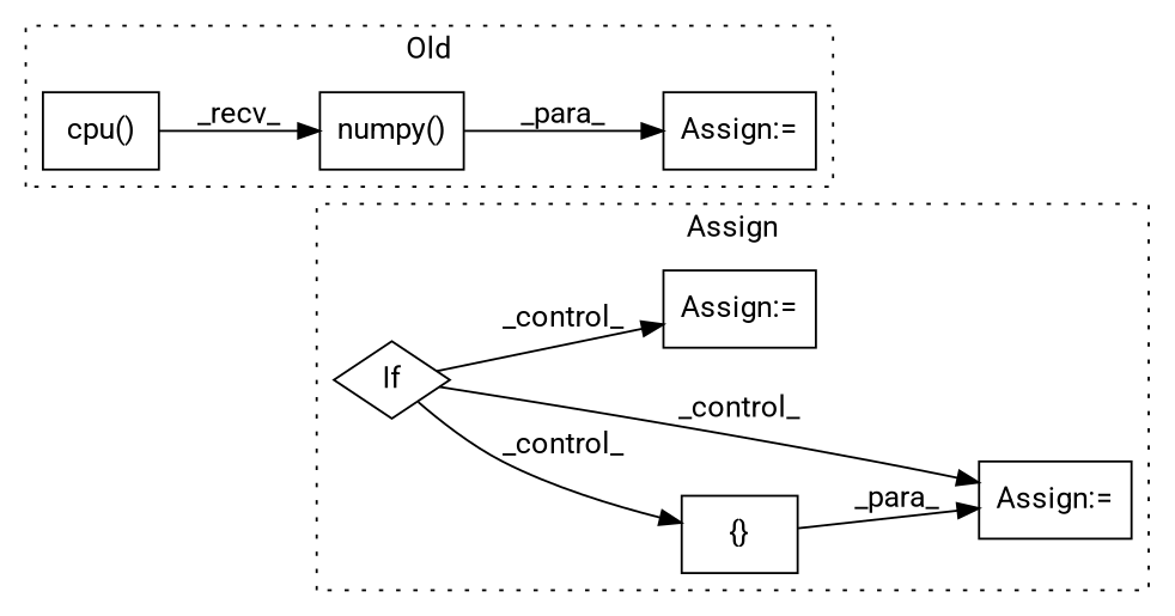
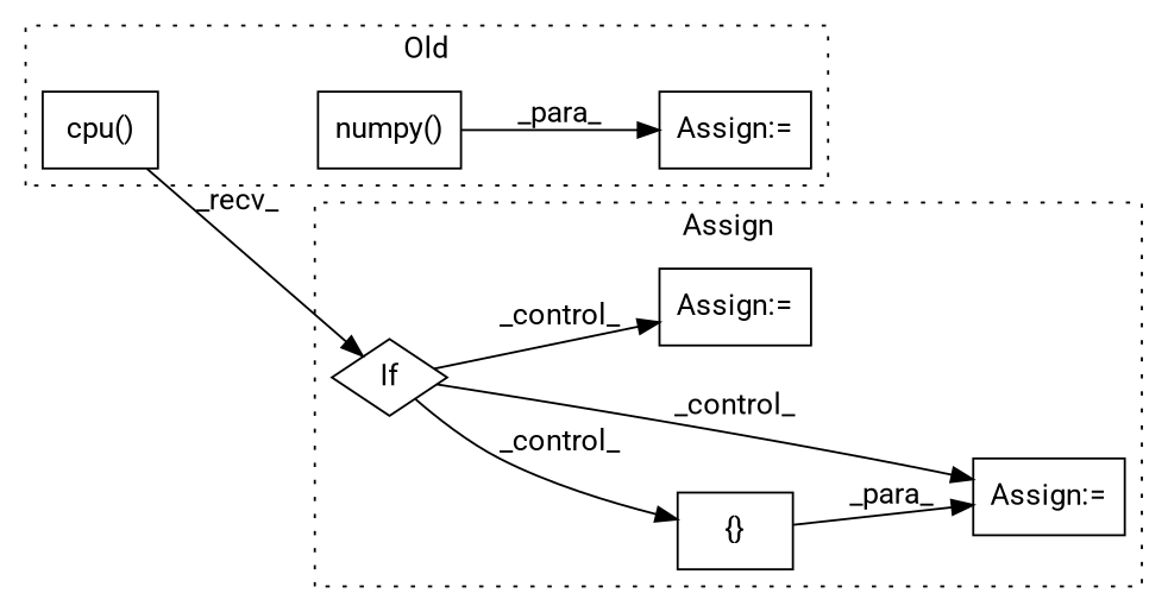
  digraph {
    fontname=Roboto
    rankdir=LR
    node [a=68 fontname=Roboto l=3 s=4769 shape=box]
    edge [fontname=Roboto]
    n1 [a=75 l=24 label="cpu()"]
    n2 [a=75 l=32 label="numpy()"]
    n3 [label="Assign:=" s=4766]
    n4 [a=59 l="1,0" label="{}" s="5295,5307"]
    n5 [label="Assign:=" s=5277]
    n6 [a=96 label=If s=4860 shape=diamond]
    n7 [label="Assign:=" s=4983]
    subgraph cluster_1 {
      label=Old
      style=dotted
      n1
      n2
      n3
    }
    subgraph cluster_2 {
      label=Assign
      style=dotted
      n4
      n5
      n6
      n7
    }
-   n1 -> n2 [label=_recv_]
+   n1 -> n6 [label=_recv_]
    n2 -> n3 [label=_para_]
    n4 -> n5 [label=_para_]
    n6 -> n4 [label=_control_]
    n6 -> n5 [label=_control_]
    n6 -> n7 [label=_control_]
  }
